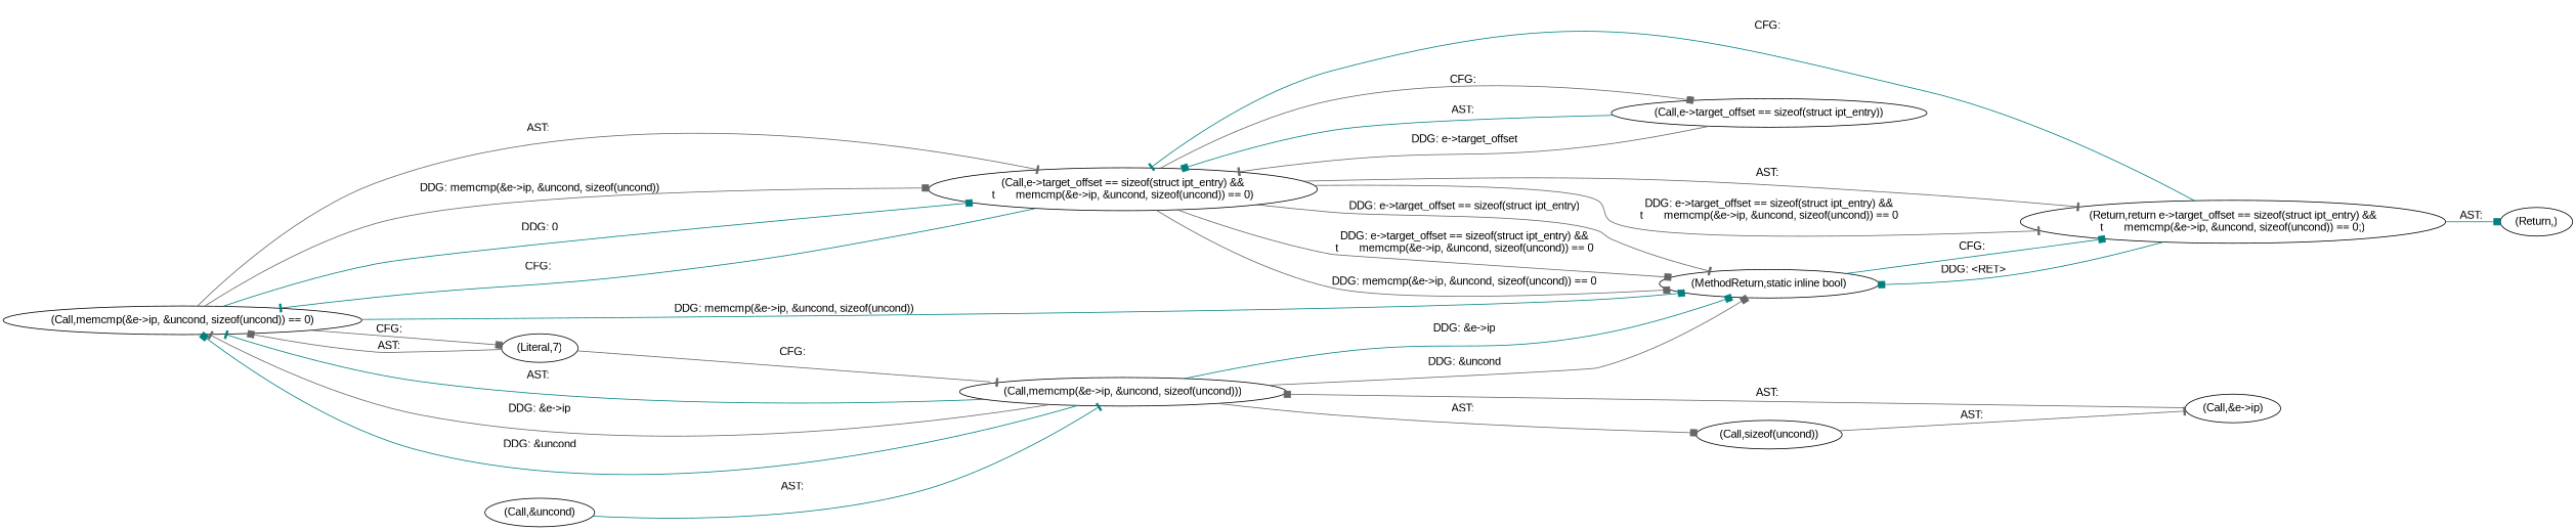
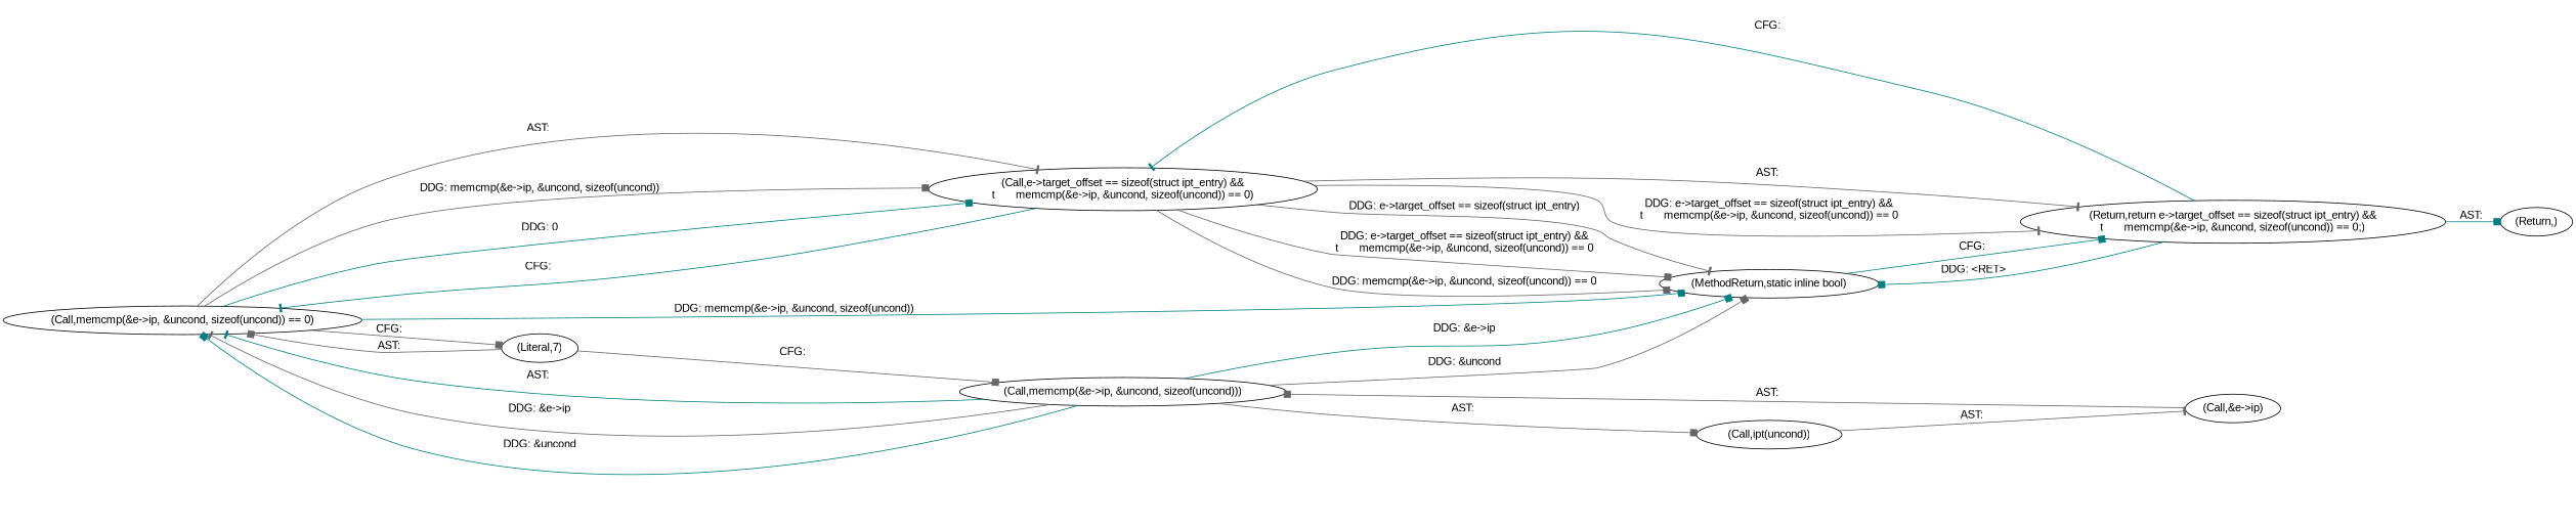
  digraph {
    fontname="Liberation Sans"
    rankdir=LR
    node [fontname="Liberation Sans"]
    edge [arrowhead=box color=gray40 fontname="Liberation Sans"]
    n1 [label="(Call,memcmp(&e->ip, &uncond, sizeof(uncond)) == 0)"]
    n2 [label="(Call,e->target_offset == sizeof(struct ipt_entry) &&\n\t       memcmp(&e->ip, &uncond, sizeof(uncond)) == 0)"]
    n3 [label="(MethodReturn,static inline bool)"]
    n4 [label="(Literal,7)"]
    n5 [label="(Return,return e->target_offset == sizeof(struct ipt_entry) &&\n\t       memcmp(&e->ip, &uncond, sizeof(uncond)) == 0;)"]
-   n6 [label="(Call,e->target_offset == sizeof(struct ipt_entry))"]
    n7 [label="(Call,memcmp(&e->ip, &uncond, sizeof(uncond)))"]
-   n8 [label="(Call,sizeof(uncond))"]
+   n8 [label="(Call,ipt(uncond))"]
    n9 [label="(Call,&e->ip)"]
    n10 [label="(Return,)"]
-   n11 [label="(Call,&uncond)"]
    n1 -> n2 [arrowhead=tee label="AST: "]
    n1 -> n2 [label="DDG: memcmp(&e->ip, &uncond, sizeof(uncond))"]
    n1 -> n2 [color=teal label="DDG: 0"]
    n1 -> n3 [color=teal label="DDG: memcmp(&e->ip, &uncond, sizeof(uncond))"]
    n1 -> n4 [label="CFG: "]
    n2 -> n1 [arrowhead=tee color=teal label="CFG: "]
    n2 -> n3 [label="DDG: e->target_offset == sizeof(struct ipt_entry) &&\n\t       memcmp(&e->ip, &uncond, sizeof(uncond)) == 0"]
    n2 -> n3 [label="DDG: memcmp(&e->ip, &uncond, sizeof(uncond)) == 0"]
    n2 -> n3 [arrowhead=tee label="DDG: e->target_offset == sizeof(struct ipt_entry)"]
    n2 -> n5 [arrowhead=tee label="AST: "]
    n2 -> n5 [arrowhead=tee label="DDG: e->target_offset == sizeof(struct ipt_entry) &&\n\t       memcmp(&e->ip, &uncond, sizeof(uncond)) == 0"]
-   n2 -> n6 [label="CFG: "]
    n3 -> n5 [color=teal label="CFG: "]
    n4 -> n1 [label="AST: "]
-   n4 -> n7 [arrowhead=tee label="CFG: "]
+   n4 -> n7 [label="CFG: "]
    n5 -> n2 [arrowhead=tee color=teal label="CFG: "]
    n5 -> n3 [color=teal label="DDG: <RET>"]
    n5 -> n10 [color=teal label="AST: "]
-   n6 -> n2 [color=teal label="AST: "]
-   n6 -> n2 [arrowhead=tee label="DDG: e->target_offset"]
    n7 -> n1 [arrowhead=tee color=teal label="AST: "]
    n7 -> n1 [arrowhead=tee label="DDG: &e->ip"]
    n7 -> n1 [color=teal label="DDG: &uncond"]
    n7 -> n3 [color=teal label="DDG: &e->ip"]
    n7 -> n3 [label="DDG: &uncond"]
    n7 -> n8 [label="AST: "]
    n8 -> n9 [arrowhead=tee label="AST: "]
    n9 -> n7 [label="AST: "]
-   n11 -> n7 [arrowhead=tee color=teal label="AST: "]
  }
